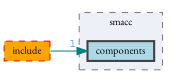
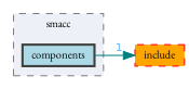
  digraph {
    compound=true
    rankdir=LR
    fontname="EB Garamond"
    node [fontname="EB Garamond" fontsize=10 shape=box]
    n1 [color=grey25 fillcolor=lightblue height=0.2 label=components style="filled,bold" width=0.4]
    n2 [color=red fillcolor=orange height=0.2 label=include style="filled,dashed" width=0.4]
    subgraph cluster_1 {
      bgcolor="#edf0f7"
      fontsize=10
      label=smacc
      pencolor=grey50
      style="filled,dashed"
      n1
    }
-   n2 -> n1 [color=teal fontcolor=steelblue1 fontname="EB Garamond" fontsize=10 headlabel=1 labeldistance=1.5 labelfontname=Helvetica labelfontsize=10]
+   n1 -> n2 [color=teal fontcolor=steelblue1 fontname="EB Garamond" fontsize=10 headlabel=1 labeldistance=1.5 labelfontname=Helvetica labelfontsize=10]
  }
